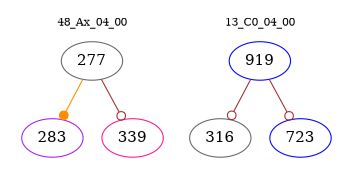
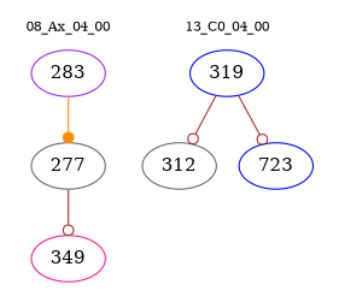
  digraph {
    node [color=gray40]
    edge [arrowhead=odot color=brown]
    n1 [label=277]
    n2 [color=purple label=283]
-   n3 [color=deeppink label=339]
-   n4 [color=blue label=919]
-   n5 [label=316]
+   n3 [color=deeppink label=349]
+   n4 [color=blue label=319]
+   n5 [label=312]
    n6 [color=blue label=723]
    subgraph cluster_1 {
      color=white
      fontsize=10
-     label="48_Ax_04_00"
+     label="08_Ax_04_00"
      n1
      n2
      n3
    }
    subgraph cluster_2 {
      color=white
      fontsize=10
      label="13_C0_04_00"
      n4
      n5
      n6
    }
-   n1 -> n2 [arrowhead=dot color=darkorange]
+   n2 -> n1 [arrowhead=dot color=darkorange]
    n1 -> n3
    n4 -> n5
    n4 -> n6
  }
